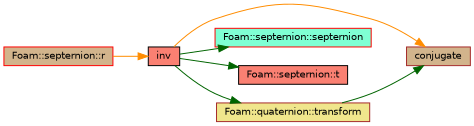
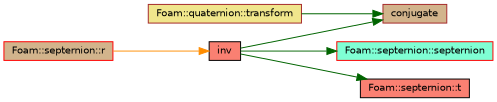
  digraph {
    rankdir=LR
    node [color=black fillcolor=salmon fontname=Helvetica fontsize=10 shape=record style=filled]
    edge [color=darkgreen fontname=Helvetica fontsize=10 labelfontname=Helvetica labelfontsize=10 style=solid]
    n1 [fontcolor=black height=0.2 label=inv width=0.4]
    n2 [color=brown fillcolor=tan height=0.2 label=conjugate width=0.4]
    n3 [color=red fillcolor=aquamarine height=0.2 label="Foam::septernion::septernion" width=0.4]
    n4 [height=0.2 label="Foam::septernion::t" width=0.4]
    n5 [color=brown fillcolor=khaki height=0.2 label="Foam::quaternion::transform" width=0.4]
    n6 [color=red fillcolor=tan height=0.2 label="Foam::septernion::r" width=0.4]
-   n1 -> n2 [color=darkorange]
+   n1 -> n2
    n1 -> n3
    n1 -> n4
-   n1 -> n5
    n5 -> n2
    n6 -> n1 [color=darkorange]
  }
